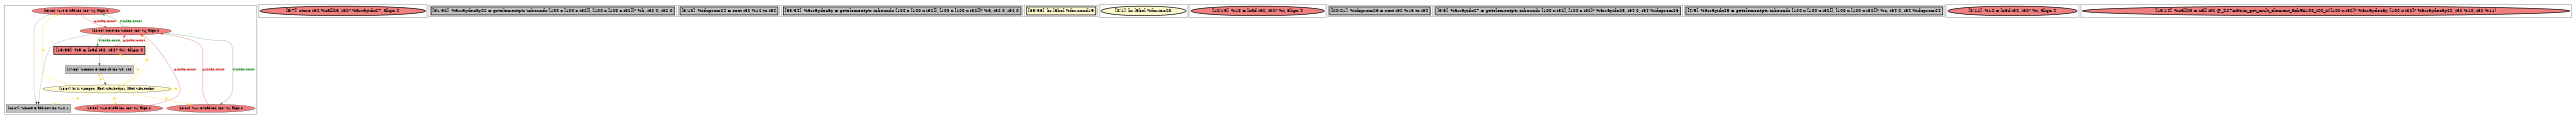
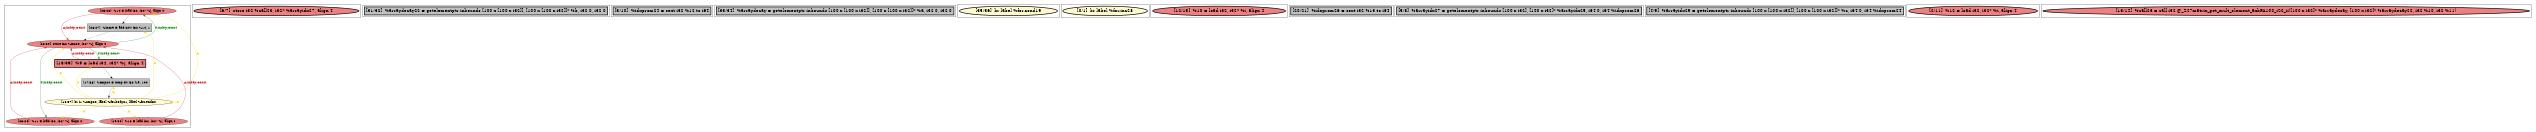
  digraph {
    node [fillcolor=lightcoral shape=ellipse style=filled fontsize=20 penwidth=3.0]
    edge [color=gold fontcolor=gold penwidth=1.0 style=solid]
    n1 [label="[25/28]  %14 = load i32, i32* %j, align 4" fontsize="" penwidth=""]
    n2 [fillcolor=grey label="[26/27]  %inc29 = add nsw i32 %14, 1" shape=rectangle fontsize="" penwidth=""]
    n3 [label="[22/29]  store i32 %inc29, i32* %j, align 4" fontsize="" penwidth=""]
    n4 [label="[23/24]  %11 = load i32, i32* %j, align 4" fontsize="" penwidth=""]
    n5 [fillcolor=grey label="[17/38]  %cmp20 = icmp slt i32 %9, 100" shape=rectangle fontsize="" penwidth=""]
    n6 [fillcolor=lemonchiffon label="[18/37]  br i1 %cmp20, label %for.body21, label %for.end30" fontsize="" penwidth=""]
    n7 [label="[19/30]  %13 = load i32, i32* %j, align 4" fontsize="" penwidth=""]
    n8 [label="[16/39]  %9 = load i32, i32* %j, align 4" shape=box]
    n9 [label="[6/7]  store i32 %call23, i32* %arrayidx27, align 4"]
    n10 [fillcolor=grey label="[31/32]  %arraydecay22 = getelementptr inbounds [100 x [100 x i32]], [100 x [100 x i32]]* %b, i32 0, i32 0" shape=rectangle]
    n11 [fillcolor=grey label="[3/10]  %idxprom24 = sext i32 %12 to i64" shape=rectangle]
    n12 [fillcolor=grey label="[33/34]  %arraydecay = getelementptr inbounds [100 x [100 x i32]], [100 x [100 x i32]]* %a, i32 0, i32 0" shape=rectangle]
-   n13 [fillcolor=lemonchiffon label="[35/36]  br label %for.cond19" shape=box]
+   n13 [fillcolor=lemonchiffon label="[35/36]  br label %for.cond19"]
    n14 [fillcolor=lemonchiffon label="[0/1]  br label %for.inc28"]
    n15 [label="[12/15]  %10 = load i32, i32* %i, align 4"]
    n16 [fillcolor=grey label="[20/21]  %idxprom26 = sext i32 %13 to i64" shape=rectangle]
    n17 [fillcolor=grey label="[5/8]  %arrayidx27 = getelementptr inbounds [100 x i32], [100 x i32]* %arrayidx25, i64 0, i64 %idxprom26" shape=rectangle]
    n18 [fillcolor=grey label="[4/9]  %arrayidx25 = getelementptr inbounds [100 x [100 x i32]], [100 x [100 x i32]]* %c, i64 0, i64 %idxprom24" shape=rectangle]
    n19 [label="[2/11]  %12 = load i32, i32* %i, align 4"]
    n20 [label="[13/14]  %call23 = call i32 @_Z27matrix_get_mult_element_axbPA100_iS0_ii([100 x i32]* %arraydecay, [100 x i32]* %arraydecay22, i32 %10, i32 %11)"]
    subgraph cluster_1 {
      n1
      n2
      n3
      n4
      n5
      n6
      n7
      n8
    }
    subgraph cluster_2 {
      n9
    }
    subgraph cluster_3 {
      n10
    }
    subgraph cluster_4 {
      n11
    }
    subgraph cluster_5 {
      n12
    }
    subgraph cluster_6 {
      n13
    }
    subgraph cluster_7 {
      n14
    }
    subgraph cluster_8 {
      n15
    }
    subgraph cluster_9 {
      n16
    }
    subgraph cluster_10 {
      n17
    }
    subgraph cluster_11 {
      n18
    }
    subgraph cluster_12 {
      n19
    }
    subgraph cluster_13 {
      n20
    }
    n1 -> n2 [color=black fontcolor=black penwidth=0.5]
    n1 -> n3 [color=firebrick3 fontcolor=firebrick3 label="A|indep|Const"]
-   n3 -> n2 [color=black fontcolor=black penwidth=0.5]
+   n2 -> n3 [color=black fontcolor=black penwidth=0.5]
    n3 -> n1 [color=forestgreen fontcolor=forestgreen label="T|indep|Const"]
    n3 -> n4 [color=forestgreen fontcolor=forestgreen label="T|indep|Const"]
    n3 -> n8 [color=forestgreen fontcolor=forestgreen label="T|indep|Const"]
    n4 -> n3 [color=firebrick3 fontcolor=firebrick3 label="A|indep|Const"]
    n5 -> n6 [color=black fontcolor=black penwidth=0.5]
    n6 -> n1 [label=C]
    n6 -> n2 [label=C]
    n6 -> n3 [label=C]
    n6 -> n4 [label=C]
    n6 -> n5 [label=C]
    n6 -> n6 [label=C]
    n6 -> n7 [label=C]
    n6 -> n8 [label=C]
    n7 -> n3 [color=firebrick3 fontcolor=firebrick3 label="A|indep|Const"]
    n8 -> n3 [color=firebrick3 fontcolor=firebrick3 label="A|indep|Const"]
    n8 -> n5 [color=black fontcolor=black penwidth=0.5]
  }
